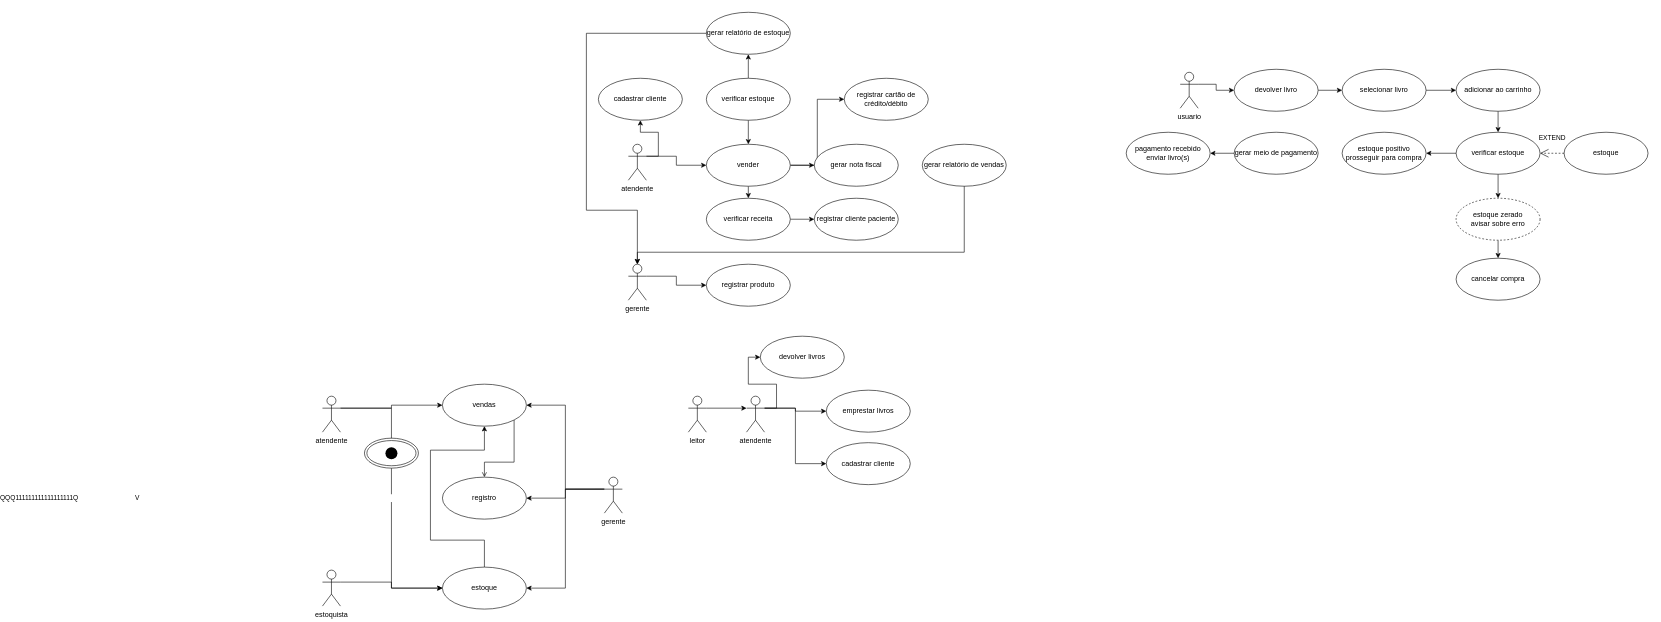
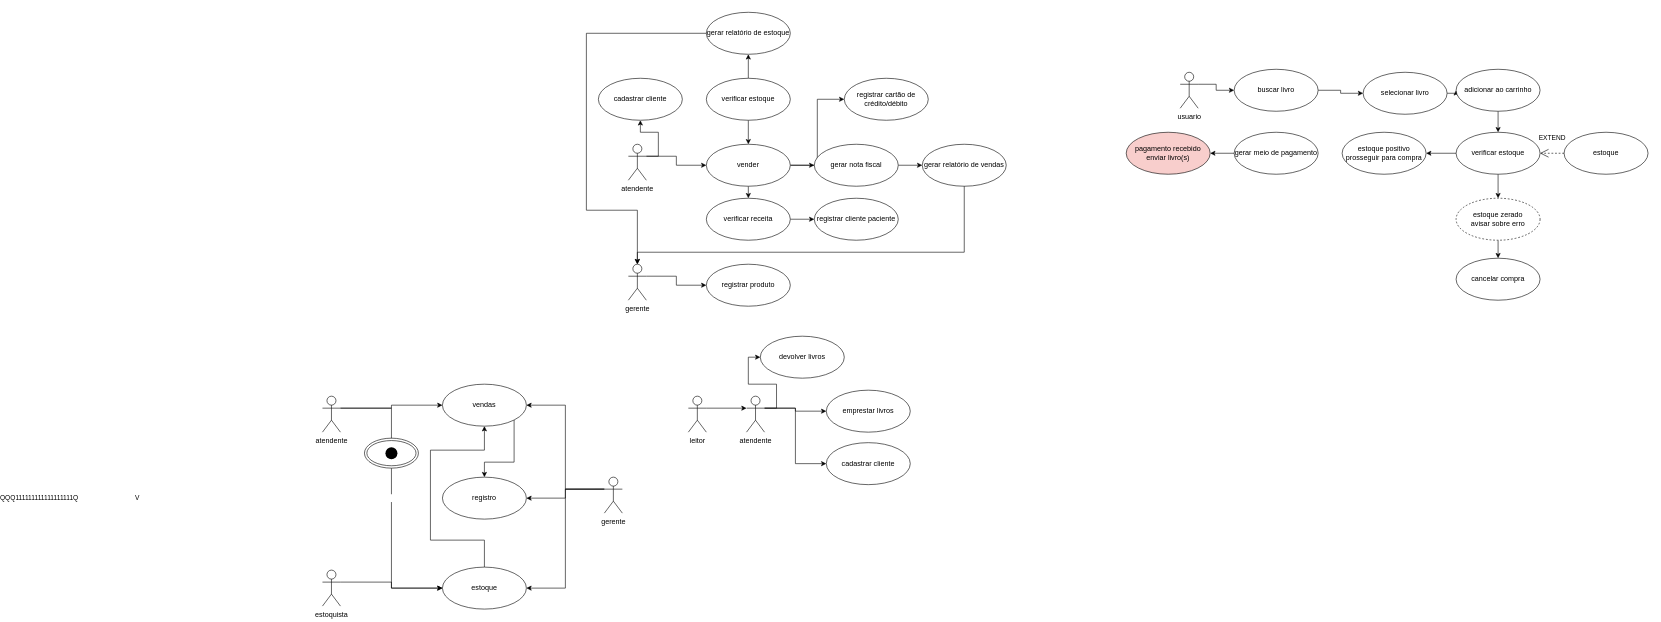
  <mxCell id="0" />
  <mxCell id="1" parent="0" />
  <mxCell id="2" style="edgeStyle=orthogonalEdgeStyle;rounded=0;orthogonalLoop=1;jettySize=auto;html=1;exitX=1;exitY=0.333;exitDx=0;exitDy=0;exitPerimeter=0;entryX=0;entryY=0.5;entryDx=0;entryDy=0;" parent="1" source="4" target="12" edge="1"><mxGeometry relative="1" as="geometry" /></mxCell>
  <mxCell id="3" value="QQQ111111111111111111Q&amp;nbsp; &amp;nbsp; &amp;nbsp; &amp;nbsp; &amp;nbsp; &amp;nbsp; &amp;nbsp; &amp;nbsp; &amp;nbsp; &amp;nbsp; &amp;nbsp; &amp;nbsp; &amp;nbsp; &amp;nbsp; &amp;nbsp; &amp;nbsp;V&amp;nbsp; &amp;nbsp; &amp;nbsp; &amp;nbsp; &amp;nbsp; &amp;nbsp; &amp;nbsp; &amp;nbsp; &amp;nbsp; &amp;nbsp; &amp;nbsp; &amp;nbsp; &amp;nbsp; &amp;nbsp; &amp;nbsp; &amp;nbsp; &amp;nbsp; &amp;nbsp; &amp;nbsp; &amp;nbsp; &amp;nbsp; &amp;nbsp; &amp;nbsp; &amp;nbsp; &amp;nbsp; &amp;nbsp; &amp;nbsp; &amp;nbsp; &amp;nbsp; &amp;nbsp; &amp;nbsp; &amp;nbsp; &amp;nbsp; &amp;nbsp; &amp;nbsp; &amp;nbsp; &amp;nbsp; &amp;nbsp; &amp;nbsp; &amp;nbsp; &amp;nbsp; &amp;nbsp; &amp;nbsp; &amp;nbsp; &amp;nbsp; &amp;nbsp; &amp;nbsp; &amp;nbsp; &amp;nbsp; &amp;nbsp; &amp;nbsp; &amp;nbsp; &amp;nbsp; &amp;nbsp; &amp;nbsp; &amp;nbsp; &amp;nbsp; &amp;nbsp; &amp;nbsp; &amp;nbsp; &amp;nbsp; &amp;nbsp; &amp;nbsp; &amp;nbsp; &amp;nbsp; &amp;nbsp; &amp;nbsp; &amp;nbsp; &amp;nbsp; &amp;nbsp; &amp;nbsp; &amp;nbsp; &amp;nbsp; &amp;nbsp; &amp;nbsp; &amp;nbsp; &amp;nbsp; &amp;nbsp; &amp;nbsp; &amp;nbsp; &amp;nbsp; &amp;nbsp; &amp;nbsp; &amp;nbsp; &amp;nbsp; &amp;nbsp; &amp;nbsp; &amp;nbsp; &amp;nbsp; &amp;nbsp; &amp;nbsp; &amp;nbsp; &amp;nbsp; &amp;nbsp; &amp;nbsp; &amp;nbsp; &amp;nbsp; &amp;nbsp; &amp;nbsp; &amp;nbsp; &amp;nbsp; &amp;nbsp; &amp;nbsp; &amp;nbsp; &amp;nbsp; &amp;nbsp; &amp;nbsp; &amp;nbsp; &amp;nbsp; &amp;nbsp; &amp;nbsp; &amp;nbsp; &amp;nbsp; &amp;nbsp; &amp;nbsp; &amp;nbsp; &amp;nbsp; &amp;nbsp; &amp;nbsp; &amp;nbsp; &amp;nbsp; &amp;nbsp; &amp;nbsp; &amp;nbsp; &amp;nbsp; &amp;nbsp; &amp;nbsp; &amp;nbsp; &amp;nbsp; &amp;nbsp; &amp;nbsp; &amp;nbsp; &amp;nbsp; &amp;nbsp; &amp;nbsp; &amp;nbsp; &amp;nbsp; &amp;nbsp; &amp;nbsp; &amp;nbsp; &amp;nbsp; &amp;nbsp; &amp;nbsp; &amp;nbsp; &amp;nbsp; &amp;nbsp; &amp;nbsp; &amp;nbsp; &amp;nbsp; &amp;nbsp; &amp;nbsp; &amp;nbsp; &amp;nbsp; &amp;nbsp; &amp;nbsp; &amp;nbsp; &amp;nbsp; &amp;nbsp; &amp;nbsp; &amp;nbsp; &amp;nbsp; &amp;nbsp; &amp;nbsp; &amp;nbsp; &amp;nbsp; &amp;nbsp; &amp;nbsp; &amp;nbsp; &amp;nbsp; &amp;nbsp; &amp;nbsp; &amp;nbsp; &amp;nbsp; &amp;nbsp; &amp;nbsp; &amp;nbsp;" style="edgeStyle=orthogonalEdgeStyle;rounded=0;orthogonalLoop=1;jettySize=auto;html=1;exitX=1;exitY=0.333;exitDx=0;exitDy=0;exitPerimeter=0;entryX=0;entryY=0.5;entryDx=0;entryDy=0;" parent="1" source="4" target="14" edge="1"><mxGeometry relative="1" as="geometry" /></mxCell>
  <mxCell id="4" value="atendente" style="shape=umlActor;verticalLabelPosition=bottom;verticalAlign=top;html=1;" parent="1" vertex="1"><mxGeometry x="20" y="660" width="30" height="60" as="geometry" /></mxCell>
  <mxCell id="5" style="edgeStyle=orthogonalEdgeStyle;rounded=0;orthogonalLoop=1;jettySize=auto;html=1;exitX=1;exitY=0.333;exitDx=0;exitDy=0;exitPerimeter=0;entryX=0;entryY=0.5;entryDx=0;entryDy=0;" parent="1" source="6" target="14" edge="1"><mxGeometry relative="1" as="geometry" /></mxCell>
  <mxCell id="6" value="estoquista" style="shape=umlActor;verticalLabelPosition=bottom;verticalAlign=top;html=1;" parent="1" vertex="1"><mxGeometry x="20" y="950" width="30" height="60" as="geometry" /></mxCell>
  <mxCell id="7" style="edgeStyle=orthogonalEdgeStyle;rounded=0;orthogonalLoop=1;jettySize=auto;html=1;exitX=0;exitY=0.333;exitDx=0;exitDy=0;exitPerimeter=0;entryX=1;entryY=0.5;entryDx=0;entryDy=0;" parent="1" source="10" target="15" edge="1"><mxGeometry relative="1" as="geometry" /></mxCell>
  <mxCell id="8" style="edgeStyle=orthogonalEdgeStyle;rounded=0;orthogonalLoop=1;jettySize=auto;html=1;exitX=0;exitY=0.333;exitDx=0;exitDy=0;exitPerimeter=0;entryX=1;entryY=0.5;entryDx=0;entryDy=0;" parent="1" source="10" target="12" edge="1"><mxGeometry relative="1" as="geometry" /></mxCell>
  <mxCell id="9" style="edgeStyle=orthogonalEdgeStyle;rounded=0;orthogonalLoop=1;jettySize=auto;html=1;exitX=0;exitY=0.333;exitDx=0;exitDy=0;exitPerimeter=0;entryX=1;entryY=0.5;entryDx=0;entryDy=0;" parent="1" source="10" target="14" edge="1"><mxGeometry relative="1" as="geometry" /></mxCell>
  <mxCell id="10" value="gerente" style="shape=umlActor;verticalLabelPosition=bottom;verticalAlign=top;html=1;" parent="1" vertex="1"><mxGeometry x="490" y="795" width="30" height="60" as="geometry" /></mxCell>
- <mxCell id="11" style="edgeStyle=orthogonalEdgeStyle;rounded=0;orthogonalLoop=1;jettySize=auto;html=1;exitX=1;exitY=1;exitDx=0;exitDy=0;entryX=0.5;entryY=0;entryDx=0;entryDy=0;endArrow=open;" parent="1" source="12" target="15" edge="1"><mxGeometry relative="1" as="geometry"><Array as="points"><mxPoint x="340" y="770" /><mxPoint x="290" y="770" /></Array></mxGeometry></mxCell>
+ <mxCell id="11" style="edgeStyle=orthogonalEdgeStyle;rounded=0;orthogonalLoop=1;jettySize=auto;html=1;exitX=1;exitY=1;exitDx=0;exitDy=0;entryX=0.5;entryY=0;entryDx=0;entryDy=0;" parent="1" source="12" target="15" edge="1"><mxGeometry relative="1" as="geometry"><Array as="points"><mxPoint x="340" y="770" /><mxPoint x="290" y="770" /></Array></mxGeometry></mxCell>
  <mxCell id="12" value="vendas" style="ellipse;whiteSpace=wrap;html=1;" parent="1" vertex="1"><mxGeometry x="220" y="640" width="140" height="70" as="geometry" /></mxCell>
  <mxCell id="13" style="edgeStyle=orthogonalEdgeStyle;rounded=0;orthogonalLoop=1;jettySize=auto;html=1;exitX=0.5;exitY=0;exitDx=0;exitDy=0;entryX=0.5;entryY=1;entryDx=0;entryDy=0;" parent="1" source="14" target="12" edge="1"><mxGeometry relative="1" as="geometry"><Array as="points"><mxPoint x="290" y="900" /><mxPoint x="200" y="900" /><mxPoint x="200" y="750" /><mxPoint x="290" y="750" /></Array></mxGeometry></mxCell>
  <mxCell id="14" value="estoque" style="ellipse;whiteSpace=wrap;html=1;" parent="1" vertex="1"><mxGeometry x="220" y="945" width="140" height="70" as="geometry" /></mxCell>
  <mxCell id="15" value="registro" style="ellipse;whiteSpace=wrap;html=1;" parent="1" vertex="1"><mxGeometry x="220" y="795" width="140" height="70" as="geometry" /></mxCell>
  <mxCell id="16" value="" style="ellipse;shape=doubleEllipse;whiteSpace=wrap;html=1;fillStyle=solid;gradientColor=none;fillColor=default;" parent="1" vertex="1"><mxGeometry x="90" y="730" width="90" height="50" as="geometry" /></mxCell>
  <mxCell id="17" value="" style="shape=waypoint;whiteSpace=wrap;html=1;sketch=0;fillStyle=solid;size=6;pointerEvents=1;points=[];fillColor=none;resizable=0;rotatable=0;perimeter=centerPerimeter;snapToPoint=1;strokeWidth=8;" parent="1" vertex="1"><mxGeometry x="100" y="737.5" width="70" height="35" as="geometry" /></mxCell>
  <mxCell id="18" value="cadastrar cliente" style="ellipse;whiteSpace=wrap;html=1;" parent="1" vertex="1"><mxGeometry x="860" y="737.5" width="140" height="70" as="geometry" /></mxCell>
  <mxCell id="19" style="edgeStyle=orthogonalEdgeStyle;rounded=0;orthogonalLoop=1;jettySize=auto;html=1;exitX=1;exitY=0.333;exitDx=0;exitDy=0;exitPerimeter=0;entryX=0;entryY=0.5;entryDx=0;entryDy=0;" parent="1" source="22" target="18" edge="1"><mxGeometry relative="1" as="geometry" /></mxCell>
  <mxCell id="20" style="edgeStyle=orthogonalEdgeStyle;rounded=0;orthogonalLoop=1;jettySize=auto;html=1;exitX=1;exitY=0.333;exitDx=0;exitDy=0;exitPerimeter=0;entryX=0;entryY=0.5;entryDx=0;entryDy=0;" parent="1" source="22" target="23" edge="1"><mxGeometry relative="1" as="geometry" /></mxCell>
  <mxCell id="21" style="edgeStyle=orthogonalEdgeStyle;rounded=0;orthogonalLoop=1;jettySize=auto;html=1;exitX=1;exitY=0.333;exitDx=0;exitDy=0;exitPerimeter=0;entryX=0;entryY=0.5;entryDx=0;entryDy=0;" parent="1" source="22" target="24" edge="1"><mxGeometry relative="1" as="geometry" /></mxCell>
  <mxCell id="22" value="atendente" style="shape=umlActor;verticalLabelPosition=bottom;verticalAlign=top;html=1;" parent="1" vertex="1"><mxGeometry x="727" y="660" width="30" height="60" as="geometry" /></mxCell>
  <mxCell id="23" value="emprestar livros" style="ellipse;whiteSpace=wrap;html=1;" parent="1" vertex="1"><mxGeometry x="860" y="650" width="140" height="70" as="geometry" /></mxCell>
  <mxCell id="24" value="devolver livros" style="ellipse;whiteSpace=wrap;html=1;" parent="1" vertex="1"><mxGeometry x="750" y="560" width="140" height="70" as="geometry" /></mxCell>
  <mxCell id="25" value="leitor" style="shape=umlActor;verticalLabelPosition=bottom;verticalAlign=top;html=1;" parent="1" vertex="1"><mxGeometry x="630" y="660" width="30" height="60" as="geometry" /></mxCell>
  <mxCell id="26" style="edgeStyle=orthogonalEdgeStyle;rounded=0;orthogonalLoop=1;jettySize=auto;html=1;exitX=1;exitY=0.333;exitDx=0;exitDy=0;exitPerimeter=0;entryX=0;entryY=0.333;entryDx=0;entryDy=0;entryPerimeter=0;" parent="1" source="25" target="22" edge="1"><mxGeometry relative="1" as="geometry" /></mxCell>
  <mxCell id="27" style="edgeStyle=orthogonalEdgeStyle;rounded=0;orthogonalLoop=1;jettySize=auto;html=1;exitX=1;exitY=0.333;exitDx=0;exitDy=0;exitPerimeter=0;entryX=0;entryY=0.5;entryDx=0;entryDy=0;" parent="1" source="28" target="32" edge="1"><mxGeometry relative="1" as="geometry" /></mxCell>
  <mxCell id="28" value="gerente" style="shape=umlActor;verticalLabelPosition=bottom;verticalAlign=top;html=1;" parent="1" vertex="1"><mxGeometry x="530" y="440" width="30" height="60" as="geometry" /></mxCell>
  <mxCell id="29" style="edgeStyle=orthogonalEdgeStyle;rounded=0;orthogonalLoop=1;jettySize=auto;html=1;exitX=1;exitY=0.333;exitDx=0;exitDy=0;exitPerimeter=0;entryX=0;entryY=0.5;entryDx=0;entryDy=0;" parent="1" source="31" target="36" edge="1"><mxGeometry relative="1" as="geometry" /></mxCell>
  <mxCell id="30" style="edgeStyle=orthogonalEdgeStyle;rounded=0;orthogonalLoop=1;jettySize=auto;html=1;exitX=1;exitY=0.333;exitDx=0;exitDy=0;exitPerimeter=0;entryX=0.5;entryY=1;entryDx=0;entryDy=0;" parent="1" source="31" target="43" edge="1"><mxGeometry relative="1" as="geometry" /></mxCell>
  <mxCell id="31" value="atendente" style="shape=umlActor;verticalLabelPosition=bottom;verticalAlign=top;html=1;" parent="1" vertex="1"><mxGeometry x="530" y="240" width="30" height="60" as="geometry" /></mxCell>
  <mxCell id="32" value="registrar produto" style="ellipse;whiteSpace=wrap;html=1;" parent="1" vertex="1"><mxGeometry x="660" y="440" width="140" height="70" as="geometry" /></mxCell>
  <mxCell id="33" style="edgeStyle=orthogonalEdgeStyle;rounded=0;orthogonalLoop=1;jettySize=auto;html=1;exitX=1;exitY=0.5;exitDx=0;exitDy=0;entryX=0;entryY=0.5;entryDx=0;entryDy=0;" parent="1" source="36" target="39" edge="1"><mxGeometry relative="1" as="geometry" /></mxCell>
  <mxCell id="34" style="edgeStyle=orthogonalEdgeStyle;rounded=0;orthogonalLoop=1;jettySize=auto;html=1;exitX=1;exitY=0.5;exitDx=0;exitDy=0;entryX=0;entryY=0.5;entryDx=0;entryDy=0;" parent="1" source="36" target="38" edge="1"><mxGeometry relative="1" as="geometry" /></mxCell>
  <mxCell id="35" style="edgeStyle=orthogonalEdgeStyle;rounded=0;orthogonalLoop=1;jettySize=auto;html=1;exitX=0.5;exitY=1;exitDx=0;exitDy=0;entryX=0.5;entryY=0;entryDx=0;entryDy=0;" parent="1" source="36" target="45" edge="1"><mxGeometry relative="1" as="geometry" /></mxCell>
  <mxCell id="36" value="vender" style="ellipse;whiteSpace=wrap;html=1;" parent="1" vertex="1"><mxGeometry x="660" y="240" width="140" height="70" as="geometry" /></mxCell>
+ <mxCell id="37" style="edgeStyle=orthogonalEdgeStyle;rounded=0;orthogonalLoop=1;jettySize=auto;html=1;exitX=1;exitY=0.5;exitDx=0;exitDy=0;entryX=0;entryY=0.5;entryDx=0;entryDy=0;" parent="1" source="38" target="47" edge="1"><mxGeometry relative="1" as="geometry" /></mxCell>
  <mxCell id="38" value="gerar nota fiscal" style="ellipse;whiteSpace=wrap;html=1;" parent="1" vertex="1"><mxGeometry x="840" y="240" width="140" height="70" as="geometry" /></mxCell>
  <mxCell id="39" value="registrar cartão de crédito/débito" style="ellipse;whiteSpace=wrap;html=1;" parent="1" vertex="1"><mxGeometry x="890" y="130" width="140" height="70" as="geometry" /></mxCell>
  <mxCell id="40" style="edgeStyle=orthogonalEdgeStyle;rounded=0;orthogonalLoop=1;jettySize=auto;html=1;exitX=0.5;exitY=1;exitDx=0;exitDy=0;entryX=0.5;entryY=0;entryDx=0;entryDy=0;" parent="1" source="42" target="36" edge="1"><mxGeometry relative="1" as="geometry" /></mxCell>
  <mxCell id="41" style="edgeStyle=orthogonalEdgeStyle;rounded=0;orthogonalLoop=1;jettySize=auto;html=1;exitX=0.5;exitY=0;exitDx=0;exitDy=0;entryX=0.5;entryY=1;entryDx=0;entryDy=0;" parent="1" source="42" target="49" edge="1"><mxGeometry relative="1" as="geometry" /></mxCell>
  <mxCell id="42" value="verificar estoque" style="ellipse;whiteSpace=wrap;html=1;" parent="1" vertex="1"><mxGeometry x="660" y="130" width="140" height="70" as="geometry" /></mxCell>
  <mxCell id="43" value="cadastrar cliente" style="ellipse;whiteSpace=wrap;html=1;" parent="1" vertex="1"><mxGeometry x="480" y="130" width="140" height="70" as="geometry" /></mxCell>
  <mxCell id="44" style="edgeStyle=orthogonalEdgeStyle;rounded=0;orthogonalLoop=1;jettySize=auto;html=1;exitX=1;exitY=0.5;exitDx=0;exitDy=0;entryX=0;entryY=0.5;entryDx=0;entryDy=0;" parent="1" source="45" target="46" edge="1"><mxGeometry relative="1" as="geometry" /></mxCell>
  <mxCell id="45" value="verificar receita" style="ellipse;whiteSpace=wrap;html=1;" parent="1" vertex="1"><mxGeometry x="660" y="330" width="140" height="70" as="geometry" /></mxCell>
  <mxCell id="46" value="registrar cliente paciente" style="ellipse;whiteSpace=wrap;html=1;" parent="1" vertex="1"><mxGeometry x="840" y="330" width="140" height="70" as="geometry" /></mxCell>
  <mxCell id="47" value="gerar relatório de vendas" style="ellipse;whiteSpace=wrap;html=1;" parent="1" vertex="1"><mxGeometry x="1020" y="240" width="140" height="70" as="geometry" /></mxCell>
  <mxCell id="48" style="edgeStyle=orthogonalEdgeStyle;rounded=0;orthogonalLoop=1;jettySize=auto;html=1;exitX=0.5;exitY=1;exitDx=0;exitDy=0;entryX=0.5;entryY=0;entryDx=0;entryDy=0;entryPerimeter=0;" parent="1" source="47" target="28" edge="1"><mxGeometry relative="1" as="geometry"><Array as="points"><mxPoint x="1090" y="420" /><mxPoint x="545" y="420" /></Array></mxGeometry></mxCell>
  <mxCell id="49" value="gerar relatório de estoque" style="ellipse;whiteSpace=wrap;html=1;" parent="1" vertex="1"><mxGeometry x="660" y="20" width="140" height="70" as="geometry" /></mxCell>
  <mxCell id="50" style="edgeStyle=orthogonalEdgeStyle;rounded=0;orthogonalLoop=1;jettySize=auto;html=1;exitX=0;exitY=0.5;exitDx=0;exitDy=0;entryX=0.5;entryY=0;entryDx=0;entryDy=0;entryPerimeter=0;" parent="1" source="49" target="28" edge="1"><mxGeometry relative="1" as="geometry"><Array as="points"><mxPoint x="460" y="55" /><mxPoint x="460" y="350" /><mxPoint x="545" y="350" /></Array></mxGeometry></mxCell>
  <mxCell id="51" style="edgeStyle=orthogonalEdgeStyle;rounded=0;orthogonalLoop=1;jettySize=auto;html=1;exitX=1;exitY=0.333;exitDx=0;exitDy=0;exitPerimeter=0;entryX=0;entryY=0.5;entryDx=0;entryDy=0;" edge="1" parent="1" source="52" target="54"><mxGeometry relative="1" as="geometry" /></mxCell>
  <mxCell id="52" value="usuario" style="shape=umlActor;verticalLabelPosition=bottom;verticalAlign=top;html=1;" vertex="1" parent="1"><mxGeometry x="1450" y="120" width="30" height="60" as="geometry" /></mxCell>
  <mxCell id="53" style="edgeStyle=orthogonalEdgeStyle;rounded=0;orthogonalLoop=1;jettySize=auto;html=1;exitX=1;exitY=0.5;exitDx=0;exitDy=0;entryX=0;entryY=0.5;entryDx=0;entryDy=0;" edge="1" parent="1" source="54" target="56"><mxGeometry relative="1" as="geometry" /></mxCell>
- <mxCell id="54" value="devolver livro" style="ellipse;whiteSpace=wrap;html=1;" vertex="1" parent="1"><mxGeometry x="1540" y="115" width="140" height="70" as="geometry" /></mxCell>
+ <mxCell id="54" value="buscar livro" style="ellipse;whiteSpace=wrap;html=1;" vertex="1" parent="1"><mxGeometry x="1540" y="115" width="140" height="70" as="geometry" /></mxCell>
  <mxCell id="55" style="edgeStyle=orthogonalEdgeStyle;rounded=0;orthogonalLoop=1;jettySize=auto;html=1;exitX=1;exitY=0.5;exitDx=0;exitDy=0;entryX=0;entryY=0.5;entryDx=0;entryDy=0;" edge="1" parent="1" source="56" target="58"><mxGeometry relative="1" as="geometry" /></mxCell>
- <mxCell id="56" value="selecionar livro" style="ellipse;whiteSpace=wrap;html=1;" vertex="1" parent="1"><mxGeometry x="1720" y="115" width="140" height="70" as="geometry" /></mxCell>
+ <mxCell id="56" value="selecionar livro" style="ellipse;whiteSpace=wrap;html=1;" vertex="1" parent="1"><mxGeometry x="1755" y="120" width="140" height="70" as="geometry" /></mxCell>
  <mxCell id="57" style="edgeStyle=orthogonalEdgeStyle;rounded=0;orthogonalLoop=1;jettySize=auto;html=1;exitX=0.5;exitY=1;exitDx=0;exitDy=0;entryX=0.5;entryY=0;entryDx=0;entryDy=0;" edge="1" parent="1" source="58" target="61"><mxGeometry relative="1" as="geometry" /></mxCell>
  <mxCell id="58" value="adicionar ao carrinho" style="ellipse;whiteSpace=wrap;html=1;" vertex="1" parent="1"><mxGeometry x="1910" y="115" width="140" height="70" as="geometry" /></mxCell>
  <mxCell id="59" style="edgeStyle=orthogonalEdgeStyle;rounded=0;orthogonalLoop=1;jettySize=auto;html=1;exitX=0;exitY=0.5;exitDx=0;exitDy=0;entryX=1;entryY=0.5;entryDx=0;entryDy=0;" edge="1" parent="1" source="61" target="62"><mxGeometry relative="1" as="geometry" /></mxCell>
  <mxCell id="60" style="edgeStyle=orthogonalEdgeStyle;rounded=0;orthogonalLoop=1;jettySize=auto;html=1;exitX=0.5;exitY=1;exitDx=0;exitDy=0;entryX=0.5;entryY=0;entryDx=0;entryDy=0;" edge="1" parent="1" source="61" target="67"><mxGeometry relative="1" as="geometry" /></mxCell>
  <mxCell id="61" value="verificar estoque" style="ellipse;whiteSpace=wrap;html=1;" vertex="1" parent="1"><mxGeometry x="1910" y="220" width="140" height="70" as="geometry" /></mxCell>
  <mxCell id="62" value="estoque positivo&lt;div&gt;prosseguir para compra&lt;/div&gt;" style="ellipse;whiteSpace=wrap;html=1;" vertex="1" parent="1"><mxGeometry x="1720" y="220" width="140" height="70" as="geometry" /></mxCell>
  <mxCell id="63" style="edgeStyle=orthogonalEdgeStyle;rounded=0;orthogonalLoop=1;jettySize=auto;html=1;exitX=0;exitY=0.5;exitDx=0;exitDy=0;entryX=1;entryY=0.5;entryDx=0;entryDy=0;" edge="1" parent="1" source="64" target="65"><mxGeometry relative="1" as="geometry" /></mxCell>
  <mxCell id="64" value="gerar meio de pagamento" style="ellipse;whiteSpace=wrap;html=1;" vertex="1" parent="1"><mxGeometry x="1540" y="220" width="140" height="70" as="geometry" /></mxCell>
- <mxCell id="65" value="pagamento recebido&lt;div&gt;enviar livro(s)&lt;/div&gt;" style="ellipse;whiteSpace=wrap;html=1;" vertex="1" parent="1"><mxGeometry x="1360" y="220" width="140" height="70" as="geometry" /></mxCell>
+ <mxCell id="65" value="pagamento recebido&lt;div&gt;enviar livro(s)&lt;/div&gt;" style="ellipse;whiteSpace=wrap;html=1;fillColor=#f8cecc;" vertex="1" parent="1"><mxGeometry x="1360" y="220" width="140" height="70" as="geometry" /></mxCell>
  <mxCell id="66" style="edgeStyle=orthogonalEdgeStyle;rounded=0;orthogonalLoop=1;jettySize=auto;html=1;exitX=0.5;exitY=1;exitDx=0;exitDy=0;entryX=0.5;entryY=0;entryDx=0;entryDy=0;" edge="1" parent="1" source="67" target="68"><mxGeometry relative="1" as="geometry" /></mxCell>
  <mxCell id="67" value="estoque zerado&lt;div&gt;avisar sobre erro&lt;/div&gt;" style="ellipse;whiteSpace=wrap;html=1;dashed=1;" vertex="1" parent="1"><mxGeometry x="1910" y="330" width="140" height="70" as="geometry" /></mxCell>
  <mxCell id="68" value="cancelar compra" style="ellipse;whiteSpace=wrap;html=1;" vertex="1" parent="1"><mxGeometry x="1910" y="430" width="140" height="70" as="geometry" /></mxCell>
  <mxCell id="69" value="estoque" style="ellipse;whiteSpace=wrap;html=1;" vertex="1" parent="1"><mxGeometry x="2090" y="220" width="140" height="70" as="geometry" /></mxCell>
  <mxCell id="70" value="EXTEND" style="endArrow=open;endSize=12;dashed=1;html=1;rounded=0;entryX=1;entryY=0.5;entryDx=0;entryDy=0;exitX=0;exitY=0.5;exitDx=0;exitDy=0;" edge="1" parent="1" source="69" target="61"><mxGeometry y="-25" width="160" relative="1" as="geometry"><mxPoint x="2080" y="260" as="sourcePoint" /><mxPoint x="2160" y="340" as="targetPoint" /><Array as="points"><mxPoint x="2080" y="255" /></Array><mxPoint as="offset" /></mxGeometry></mxCell>
